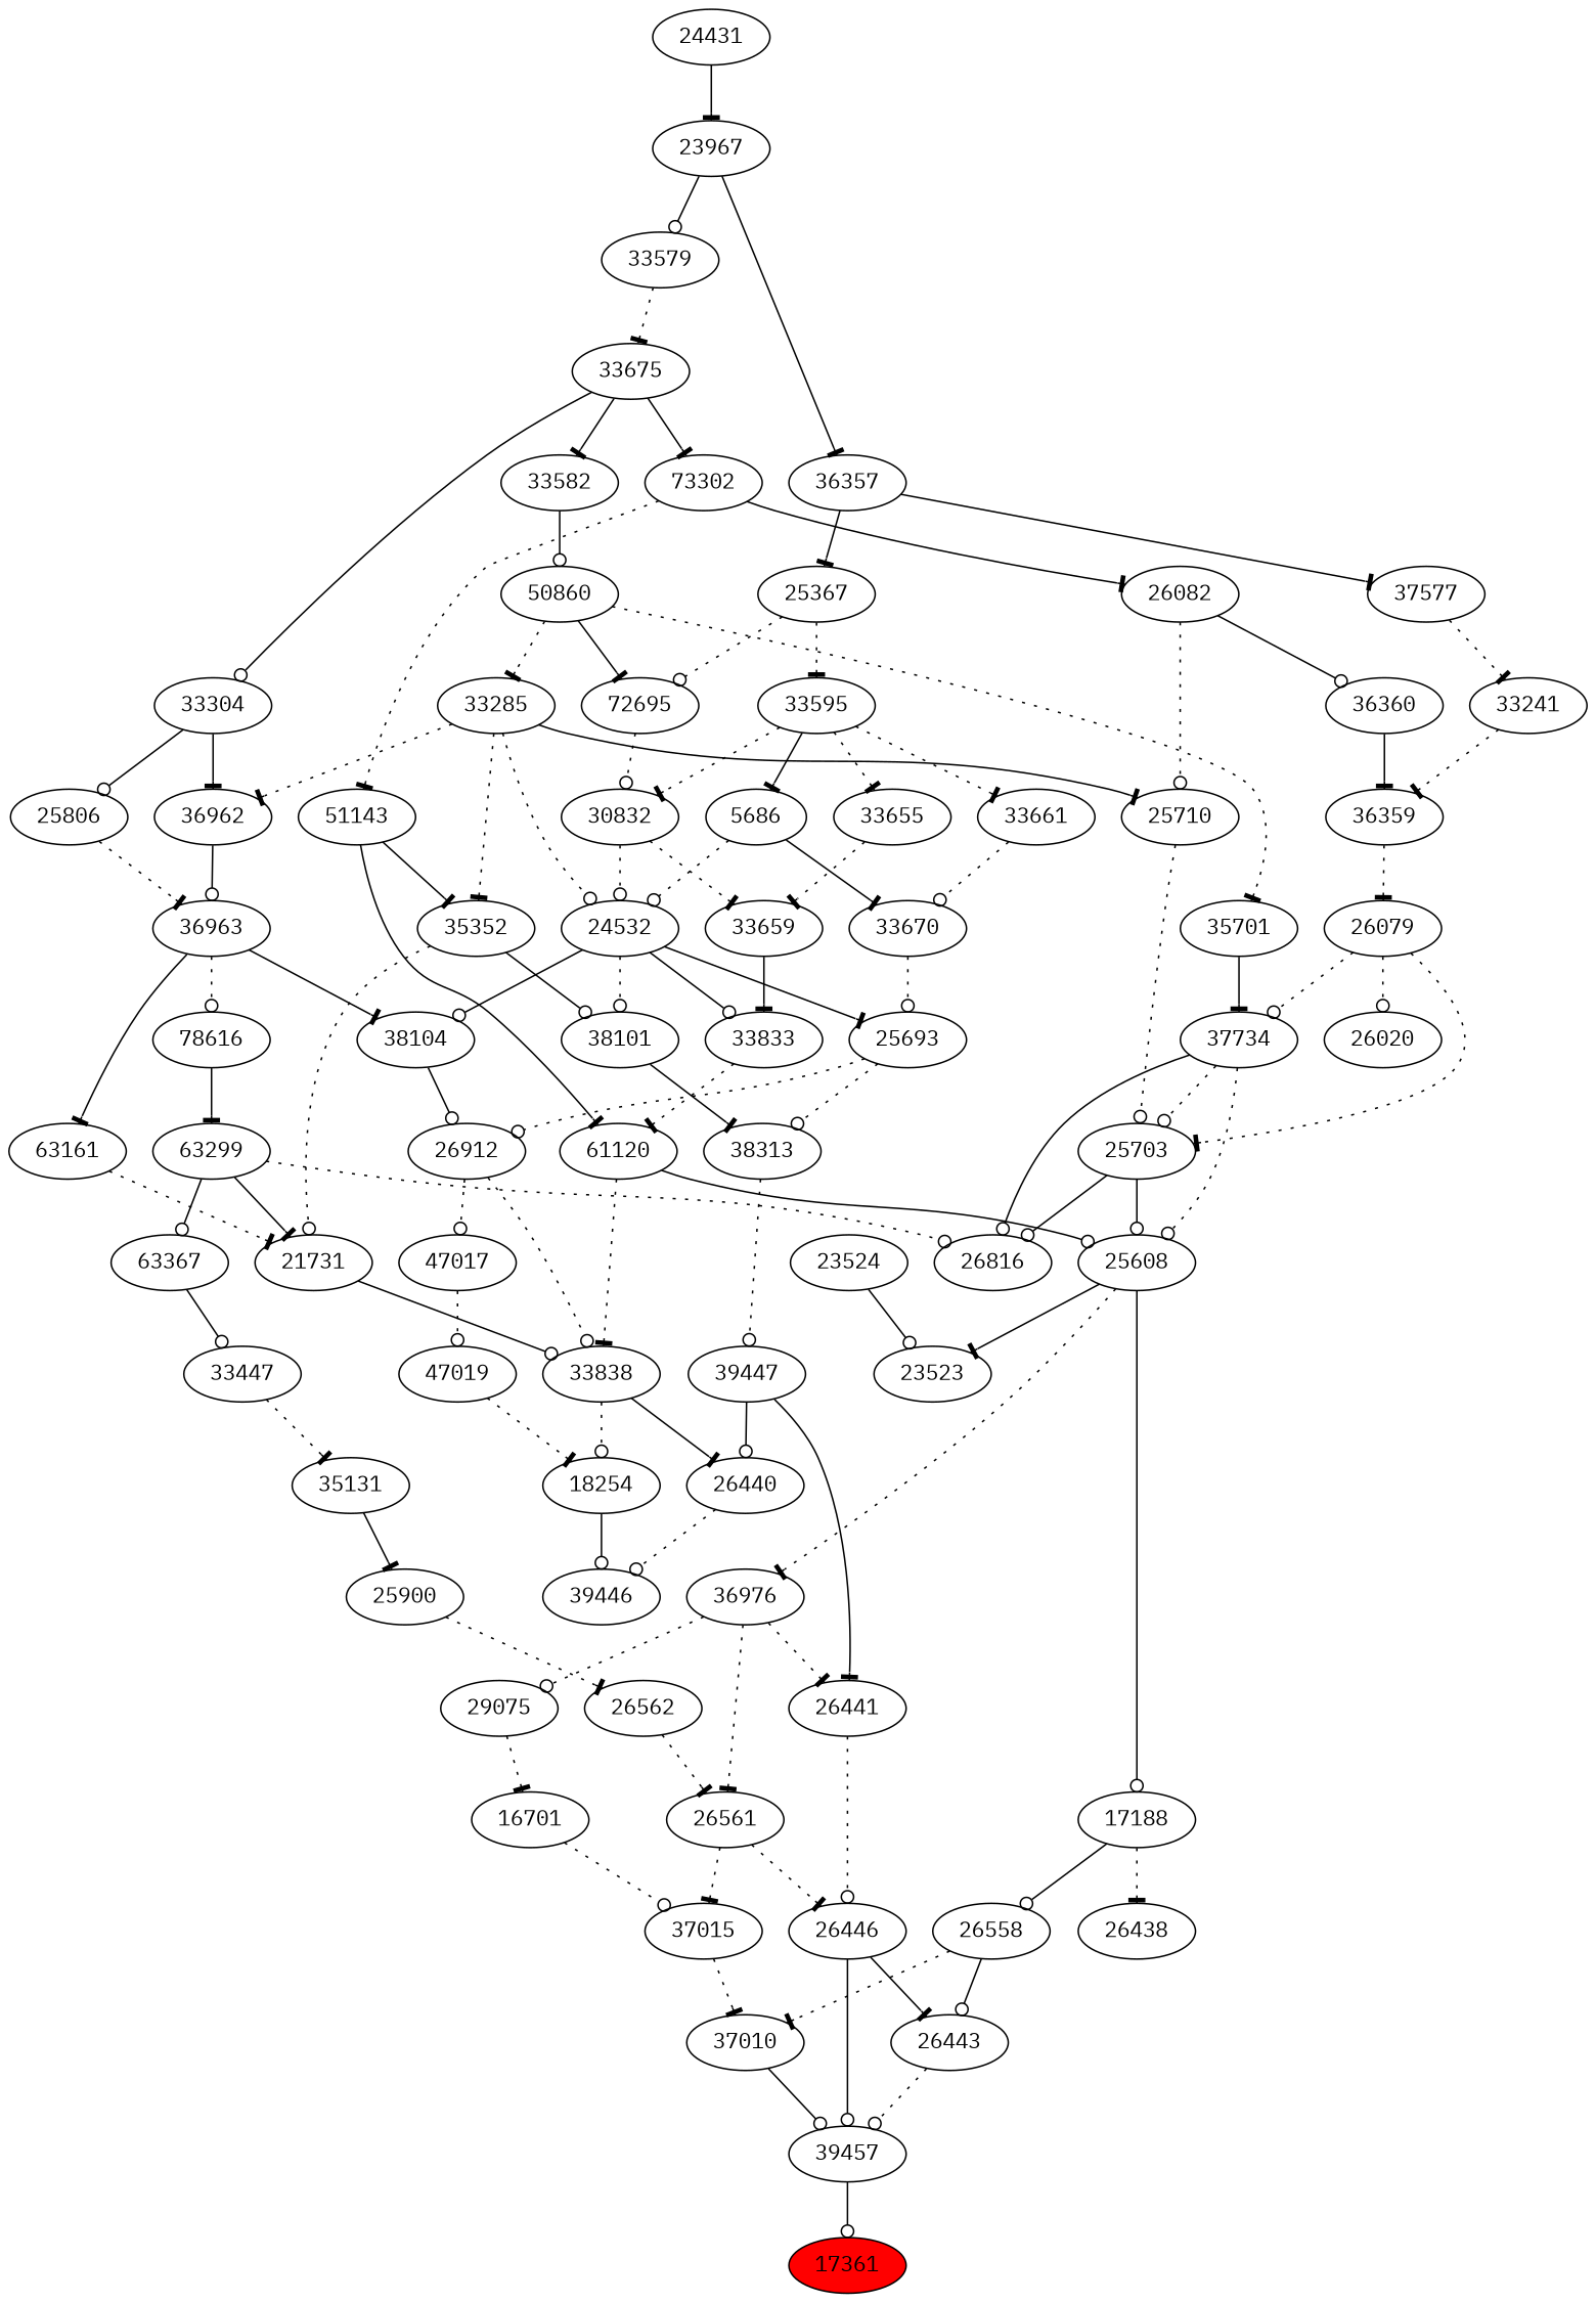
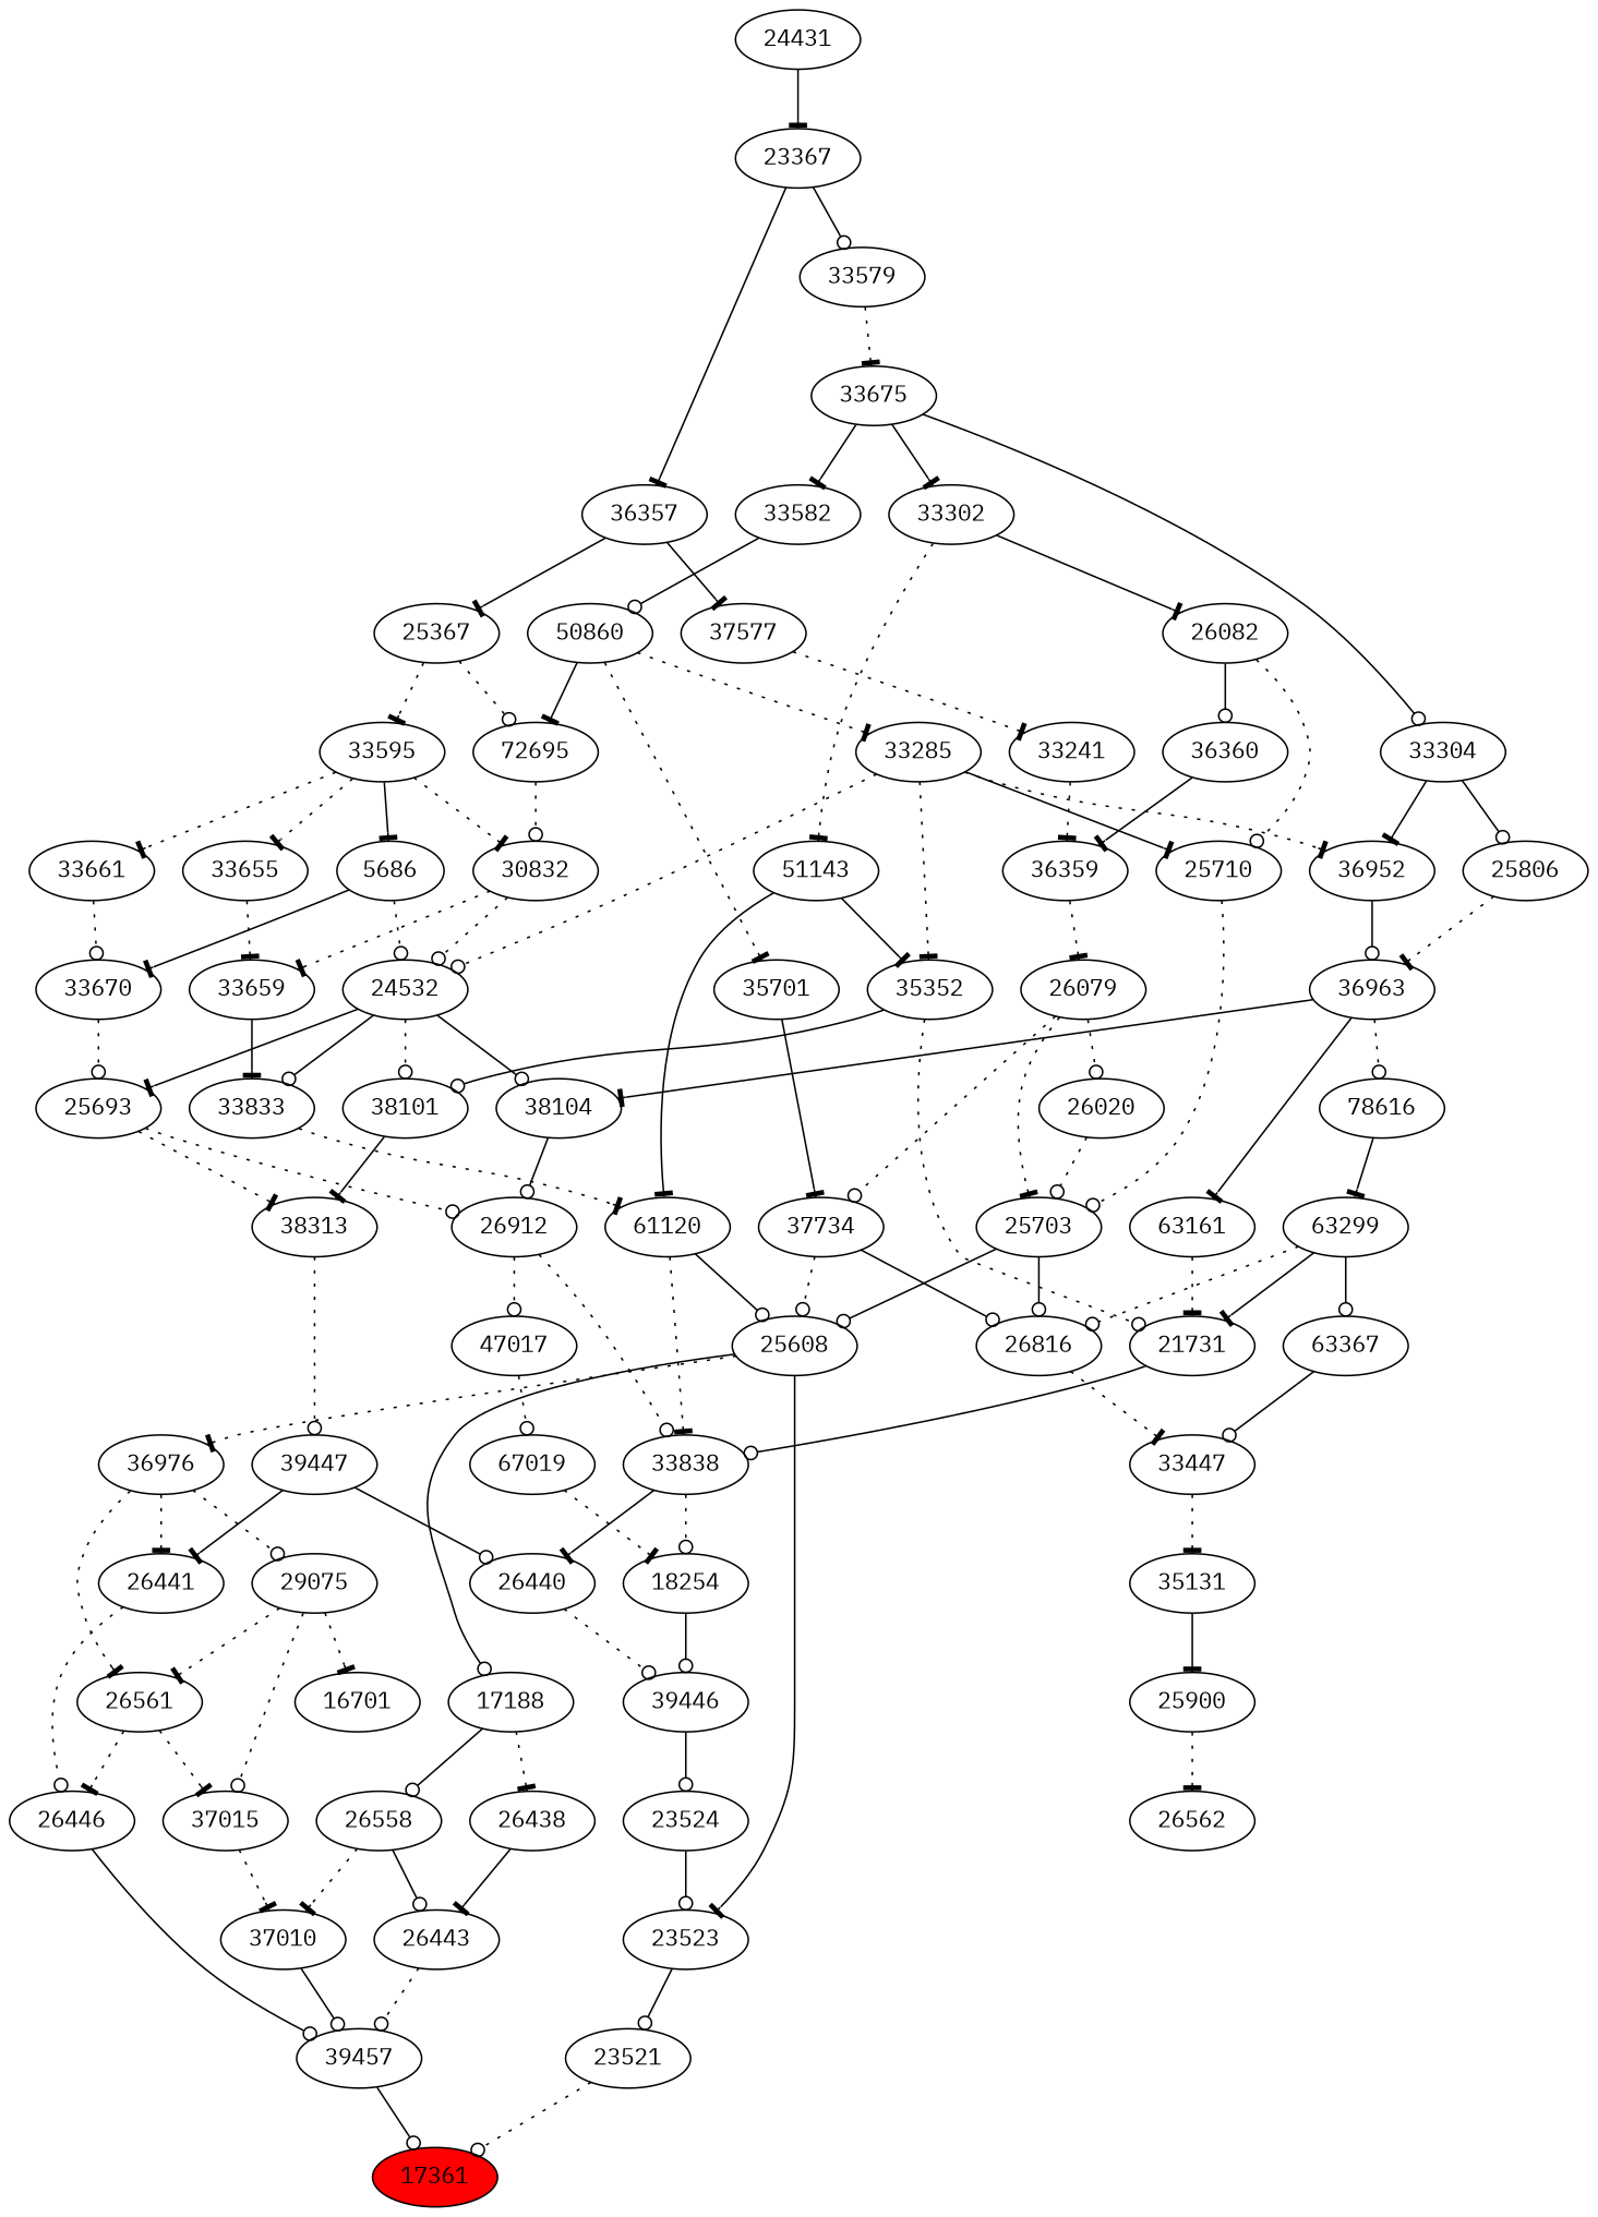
  strict digraph {
    fontname="IBM Plex Mono"
    node [fontname="IBM Plex Mono"]
    edge [arrowhead=tee fontname="IBM Plex Mono" style=dotted]
    n1 [fillcolor=red label=17361 style=filled]
    n2 [label=39457]
+   n3 [label=23521]
    n4 [label=26443]
    n5 [label=26446]
    n6 [label=37010]
    n7 [label=23523]
    n8 [label=26438]
    n9 [label=26558]
    n10 [label=26441]
    n11 [label=26561]
    n12 [label=37015]
    n13 [label=25608]
    n14 [label=17188]
    n15 [label=36976]
    n16 [label=29075]
    n17 [label=23524]
    n18 [label=16701]
    n19 [label=39447]
    n20 [label=26440]
    n21 [label=39446]
    n22 [label=26562]
    n23 [label=25703]
    n24 [label=26816]
    n25 [label=33447]
    n26 [label=37734]
    n27 [label=61120]
    n28 [label=33838]
    n29 [label=18254]
    n30 [label=38313]
    n31 [label=25900]
    n32 [label=26020]
    n33 [label=26079]
    n34 [label=25710]
    n35 [label=35701]
    n36 [label=51143]
    n37 [label=35352]
    n38 [label=38101]
    n39 [label=21731]
    n40 [label=33833]
    n41 [label=25693]
    n42 [label=26912]
    n43 [label=47017]
    n44 [label=35131]
    n45 [label=36359]
    n46 [label=26082]
    n47 [label=36360]
    n48 [label=33285]
    n49 [label=24532]
-   n50 [label=36962]
+   n50 [label=36952]
    n51 [label=38104]
    n52 [label=36963]
    n53 [label=50860]
    n54 [label=72695]
    n55 [label=30832]
-   n56 [label=73302]
+   n56 [label=33302]
    n57 [label=33659]
-   n58 [label=47019]
+   n58 [label=67019]
    n59 [label=33670]
    n60 [label=33241]
    n61 [label=33582]
    n62 [label=33675]
    n63 [label=33304]
    n64 [label=25806]
    n65 [label=33655]
    n66 [label=5686]
    n67 [label=33661]
    n68 [label=63367]
    n69 [label=37577]
    n70 [label=33579]
    n71 [label=33595]
    n72 [label=63161]
    n73 [label=63299]
    n74 [label=36357]
    n75 [label=25367]
-   n76 [label=23967]
+   n76 [label=23367]
    n77 [label=78616]
    n78 [label=24431]
    n2 -> n1 [arrowhead=odot style=solid]
+   n3 -> n1 [arrowhead=odot]
    n4 -> n2 [arrowhead=odot]
    n5 -> n2 [arrowhead=odot style=solid]
    n6 -> n2 [arrowhead=odot style=solid]
-   n5 -> n4 [style=solid]
+   n7 -> n3 [arrowhead=odot style=solid]
+   n8 -> n4 [style=solid]
    n9 -> n4 [arrowhead=odot style=solid]
    n9 -> n6
    n10 -> n5 [arrowhead=odot]
    n11 -> n5
    n11 -> n12
    n12 -> n6
    n13 -> n7 [style=solid]
    n13 -> n14 [arrowhead=odot style=solid]
    n13 -> n15
    n14 -> n8
    n14 -> n9 [arrowhead=odot style=solid]
    n15 -> n10
    n15 -> n11
    n15 -> n16 [arrowhead=odot]
    n16 -> n18
    n17 -> n7 [arrowhead=odot style=solid]
-   n18 -> n12 [arrowhead=odot]
+   n16 -> n12 [arrowhead=odot]
    n19 -> n10 [style=solid]
    n19 -> n20 [arrowhead=odot style=solid]
    n20 -> n21 [arrowhead=odot]
-   n22 -> n11
+   n21 -> n17 [arrowhead=odot style=solid]
+   n16 -> n11
    n23 -> n13 [arrowhead=odot style=solid]
    n23 -> n24 [arrowhead=odot style=solid]
+   n24 -> n25
    n25 -> n44
    n26 -> n13 [arrowhead=odot]
    n26 -> n24 [arrowhead=odot style=solid]
    n27 -> n13 [arrowhead=odot style=solid]
    n27 -> n28
    n28 -> n20 [style=solid]
    n28 -> n29 [arrowhead=odot]
    n29 -> n21 [arrowhead=odot style=solid]
    n30 -> n19 [arrowhead=odot]
    n31 -> n22
-   n26 -> n23 [arrowhead=odot]
+   n32 -> n23 [arrowhead=odot]
    n33 -> n23
    n33 -> n26 [arrowhead=odot]
    n33 -> n32 [arrowhead=odot]
    n34 -> n23 [arrowhead=odot]
    n35 -> n26 [style=solid]
    n36 -> n27 [style=solid]
    n36 -> n37 [style=solid]
    n37 -> n38 [arrowhead=odot style=solid]
    n37 -> n39 [arrowhead=odot]
    n38 -> n30 [style=solid]
    n39 -> n28 [arrowhead=odot style=solid]
    n40 -> n27
-   n41 -> n30 [arrowhead=odot]
+   n41 -> n30
    n41 -> n42 [arrowhead=odot]
    n42 -> n28 [arrowhead=odot]
    n42 -> n43 [arrowhead=odot]
    n43 -> n58 [arrowhead=odot]
    n44 -> n31 [style=solid]
    n45 -> n33
    n46 -> n34 [arrowhead=odot]
    n46 -> n47 [arrowhead=odot style=solid]
    n47 -> n45 [style=solid]
    n48 -> n34 [style=solid]
    n48 -> n37
    n48 -> n49 [arrowhead=odot]
    n48 -> n50
    n49 -> n38 [arrowhead=odot]
    n49 -> n40 [arrowhead=odot style=solid]
    n49 -> n41 [style=solid]
    n49 -> n51 [arrowhead=odot style=solid]
    n50 -> n52 [arrowhead=odot style=solid]
    n51 -> n42 [arrowhead=odot style=solid]
    n52 -> n51 [style=solid]
    n52 -> n72 [style=solid]
    n52 -> n77 [arrowhead=odot]
    n53 -> n35
    n53 -> n48
    n53 -> n54 [style=solid]
    n54 -> n55 [arrowhead=odot]
    n55 -> n49 [arrowhead=odot]
    n55 -> n57
    n56 -> n36
    n56 -> n46 [style=solid]
    n57 -> n40 [style=solid]
    n58 -> n29
    n59 -> n41 [arrowhead=odot]
    n60 -> n45
    n61 -> n53 [arrowhead=odot style=solid]
    n62 -> n56 [style=solid]
    n62 -> n61 [style=solid]
    n62 -> n63 [arrowhead=odot style=solid]
    n63 -> n50 [style=solid]
    n63 -> n64 [arrowhead=odot style=solid]
    n64 -> n52
    n65 -> n57
    n66 -> n49 [arrowhead=odot]
    n66 -> n59 [style=solid]
    n67 -> n59 [arrowhead=odot]
    n68 -> n25 [arrowhead=odot style=solid]
    n69 -> n60
    n70 -> n62
    n71 -> n55
    n71 -> n65
    n71 -> n66 [style=solid]
    n71 -> n67
    n72 -> n39
    n73 -> n24 [arrowhead=odot]
    n73 -> n39 [style=solid]
    n73 -> n68 [arrowhead=odot style=solid]
    n74 -> n69 [style=solid]
    n74 -> n75 [style=solid]
    n75 -> n54 [arrowhead=odot]
    n75 -> n71
    n76 -> n70 [arrowhead=odot style=solid]
    n76 -> n74 [style=solid]
    n77 -> n73 [style=solid]
    n78 -> n76 [style=solid]
  }
